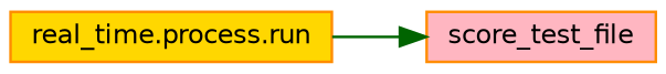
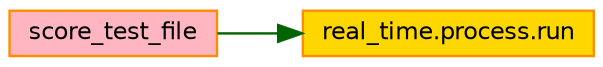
  digraph {
    rankdir=RL
    node [color=darkorange fontname=Helvetica fontsize=10 shape=record style=filled]
    n1 [fillcolor=lightpink fontcolor=black height=0.2 label=score_test_file width=0.4]
    n2 [fillcolor=gold height=0.2 label="real_time.process.run" width=0.4]
-   n1 -> n2 [color=darkgreen dir=back fontname=Helvetica fontsize=10 labelfontname=Helvetica labelfontsize=10 style=solid]
+   n2 -> n1 [color=darkgreen dir=back fontname=Helvetica fontsize=10 labelfontname=Helvetica labelfontsize=10 style=solid]
  }
